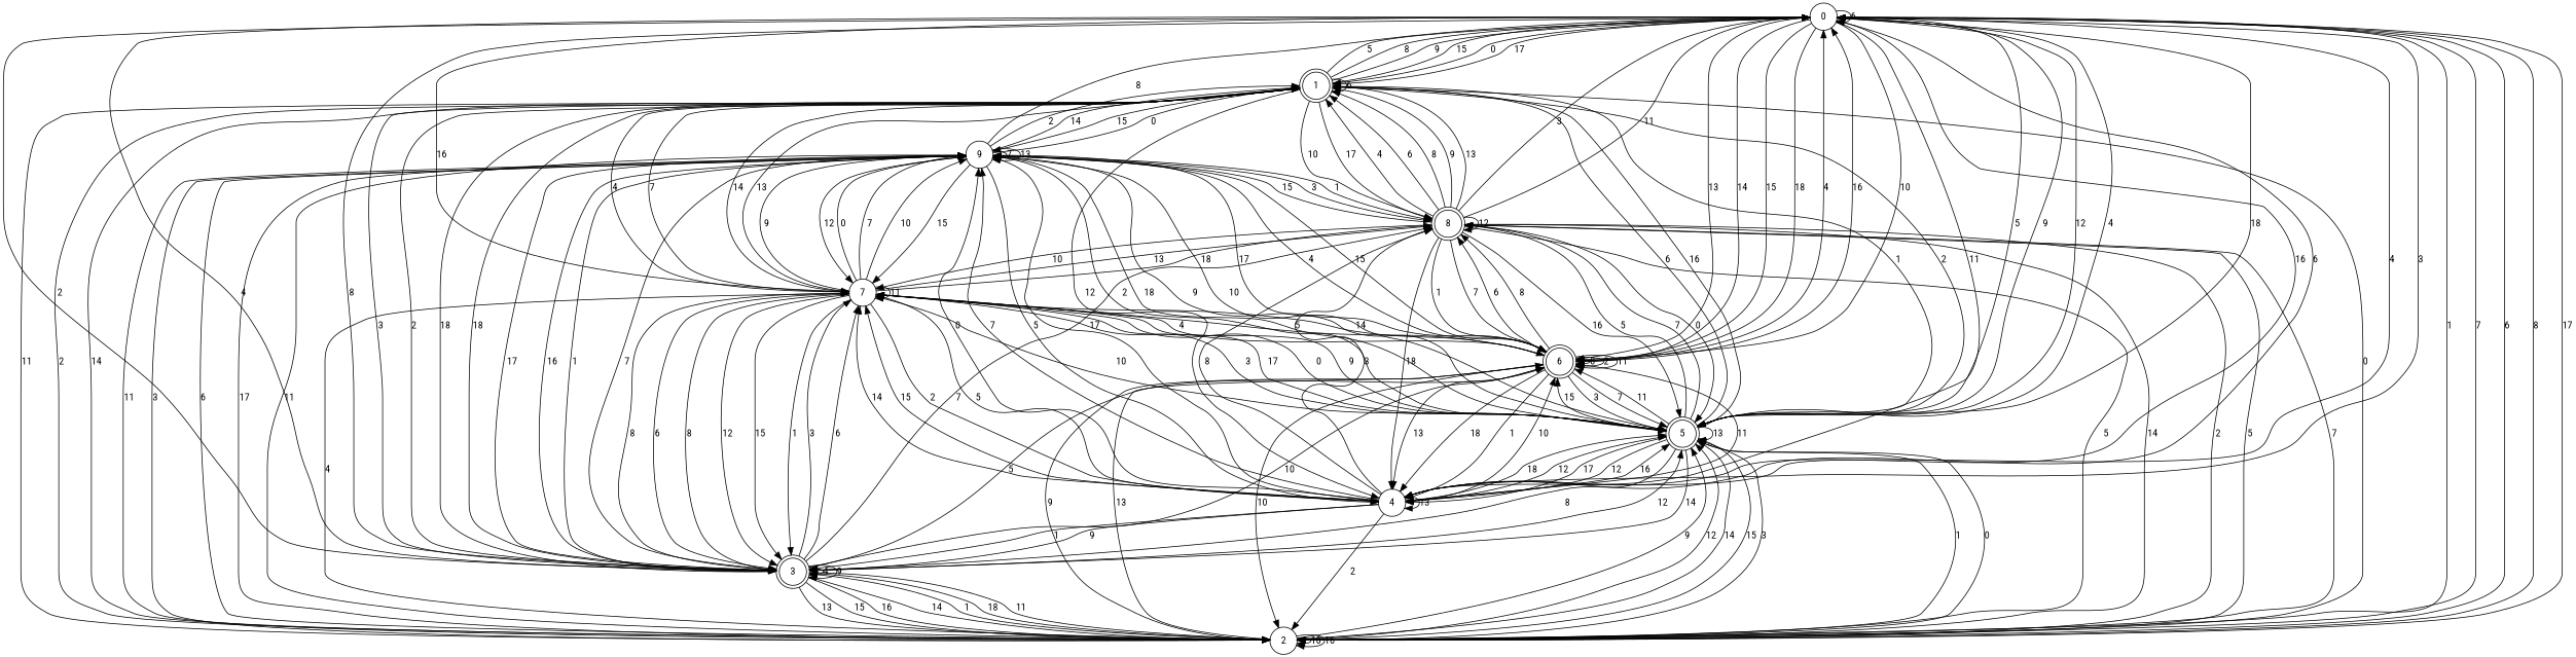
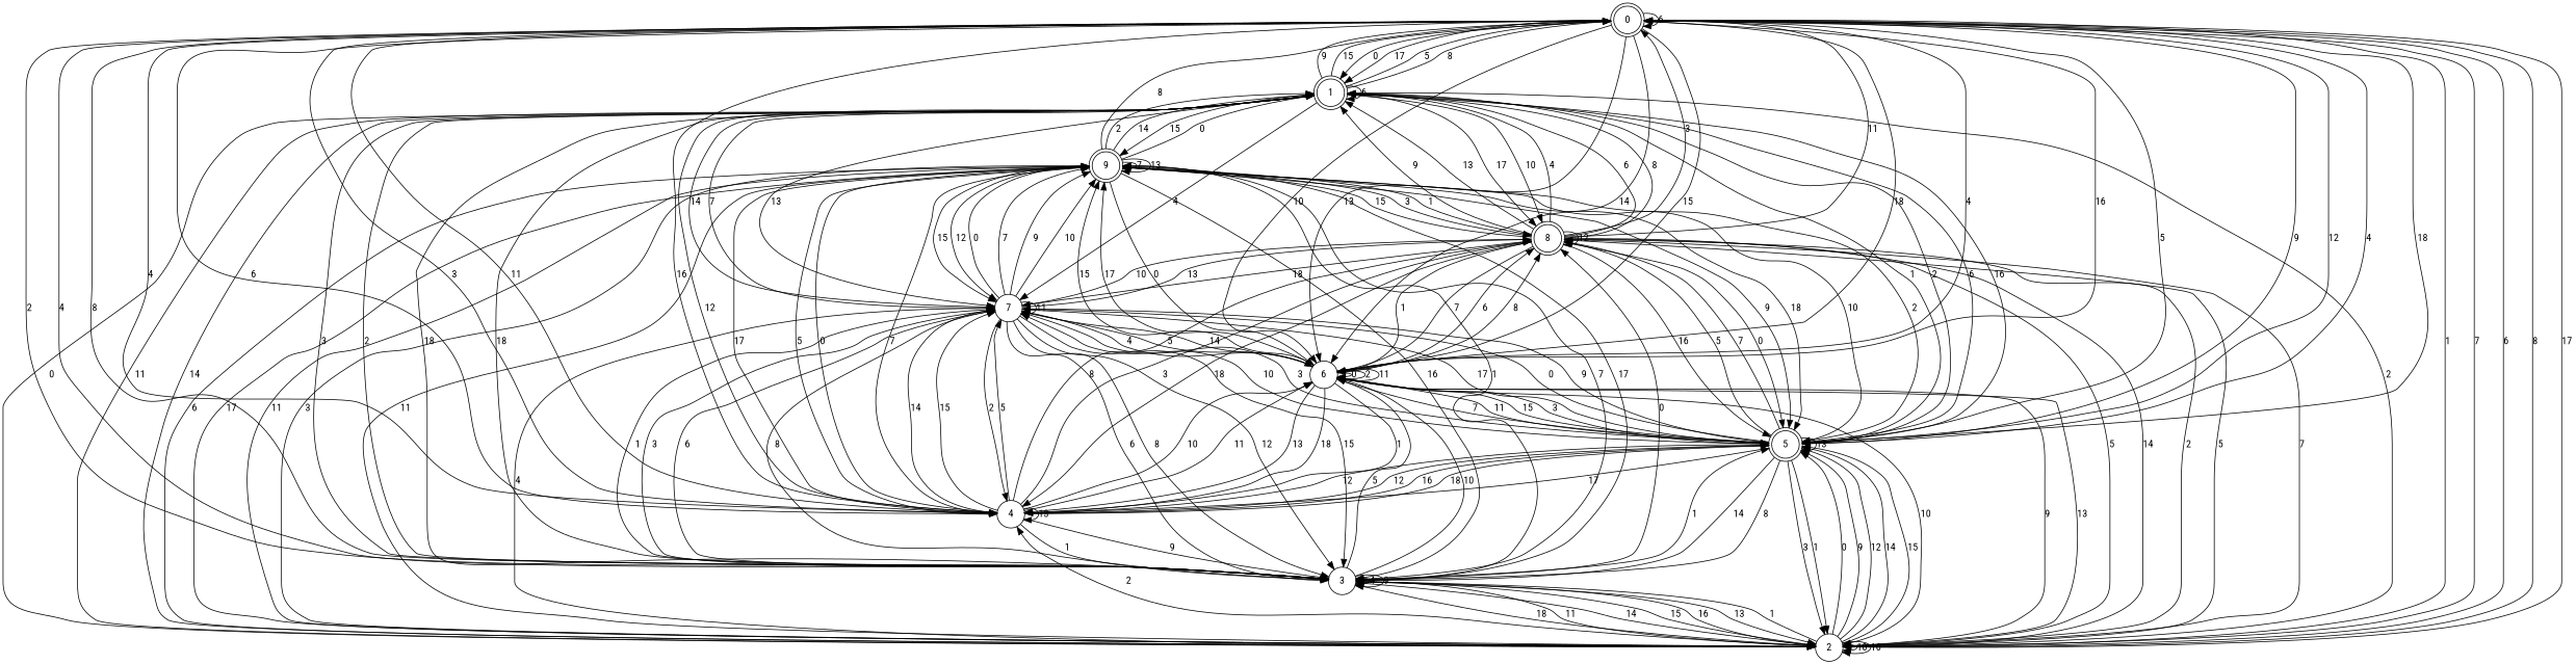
  digraph {
    fontname="Roboto Condensed"
    node [fontname="Roboto Condensed" shape=circle]
    edge [fontname="Roboto Condensed"]
-   n1 [label=0]
+   n1 [label=0 shape=doublecircle]
    n2 [label=1 shape=doublecircle]
    n3 [label=2]
-   n4 [label=3 shape=doublecircle]
+   n4 [label=3]
    n5 [label=4]
    n6 [label=5 shape=doublecircle]
-   n7 [label=6 shape=doublecircle]
+   n7 [label=6]
    n8 [label=7]
    n9 [label=8 shape=doublecircle]
-   n10 [label=9]
+   n10 [label=9 shape=doublecircle]
    n1 -> n1 [label=6]
    n1 -> n2 [label=0]
    n1 -> n2 [label=17]
    n1 -> n3 [label=1]
    n1 -> n3 [label=7]
    n1 -> n4 [label=2]
    n1 -> n4 [label=4]
    n1 -> n4 [label=8]
    n1 -> n5 [label=3]
    n1 -> n5 [label=11]
    n1 -> n5 [label=16]
    n1 -> n6 [label=5]
    n1 -> n6 [label=9]
    n1 -> n6 [label=12]
    n1 -> n7 [label=10]
    n1 -> n7 [label=13]
    n1 -> n7 [label=14]
    n1 -> n7 [label=15]
    n1 -> n7 [label=18]
    n2 -> n1 [label=5]
    n2 -> n1 [label=8]
    n2 -> n1 [label=9]
    n2 -> n1 [label=15]
    n2 -> n2 [label=6]
    n2 -> n3 [label=0]
    n2 -> n3 [label=11]
    n2 -> n3 [label=14]
    n2 -> n4 [label=3]
    n2 -> n4 [label=18]
    n2 -> n5 [label=12]
    n2 -> n6 [label=1]
    n2 -> n6 [label=2]
    n2 -> n8 [label=4]
    n2 -> n8 [label=7]
    n2 -> n8 [label=13]
    n2 -> n9 [label=10]
    n2 -> n9 [label=17]
    n2 -> n10 [label=15]
    n3 -> n1 [label=6]
    n3 -> n1 [label=8]
    n3 -> n1 [label=17]
    n3 -> n2 [label=2]
    n3 -> n3 [label=10]
    n3 -> n3 [label=16]
    n3 -> n4 [label=1]
    n3 -> n4 [label=18]
    n3 -> n6 [label=0]
    n3 -> n6 [label=9]
    n3 -> n6 [label=12]
    n3 -> n6 [label=14]
    n3 -> n6 [label=15]
    n3 -> n7 [label=13]
    n3 -> n8 [label=4]
    n3 -> n9 [label=5]
    n3 -> n9 [label=7]
    n3 -> n10 [label=3]
    n3 -> n10 [label=11]
    n4 -> n2 [label=2]
    n4 -> n2 [label=18]
    n4 -> n3 [label=11]
    n4 -> n3 [label=13]
    n4 -> n3 [label=14]
    n4 -> n3 [label=15]
    n4 -> n3 [label=16]
    n4 -> n4 [label=4]
    n4 -> n4 [label=9]
-   n4 -> n6 [label=12]
+   n4 -> n6 [label=1]
    n4 -> n7 [label=5]
    n4 -> n7 [label=10]
    n4 -> n8 [label=3]
    n4 -> n8 [label=6]
    n4 -> n8 [label=8]
-   n4 -> n9 [label=7]
+   n4 -> n9 [label=0]
    n4 -> n10 [label=1]
    n4 -> n10 [label=7]
    n4 -> n10 [label=17]
    n5 -> n1 [label=4]
    n5 -> n1 [label=6]
-   n5 -> n3 [label=2]
+   n3 -> n5 [label=2]
    n5 -> n4 [label=1]
    n5 -> n4 [label=9]
    n5 -> n5 [label=13]
    n5 -> n6 [label=12]
    n5 -> n6 [label=16]
    n5 -> n6 [label=18]
    n5 -> n7 [label=10]
    n5 -> n7 [label=11]
    n5 -> n8 [label=5]
    n5 -> n8 [label=14]
    n5 -> n8 [label=15]
    n5 -> n9 [label=3]
    n5 -> n9 [label=8]
    n5 -> n10 [label=0]
    n5 -> n10 [label=7]
    n5 -> n10 [label=17]
    n6 -> n1 [label=4]
    n6 -> n1 [label=18]
    n6 -> n2 [label=6]
    n6 -> n2 [label=16]
    n6 -> n3 [label=1]
    n6 -> n3 [label=3]
    n6 -> n4 [label=8]
    n6 -> n4 [label=14]
    n6 -> n5 [label=12]
    n6 -> n5 [label=17]
    n6 -> n6 [label=13]
    n6 -> n7 [label=11]
    n6 -> n7 [label=15]
    n6 -> n8 [label=0]
    n6 -> n8 [label=9]
    n6 -> n8 [label=10]
    n6 -> n9 [label=5]
    n6 -> n9 [label=7]
    n6 -> n10 [label=2]
    n7 -> n1 [label=4]
    n7 -> n1 [label=16]
    n7 -> n3 [label=9]
    n7 -> n3 [label=10]
    n7 -> n5 [label=1]
    n7 -> n5 [label=13]
    n7 -> n5 [label=18]
    n7 -> n6 [label=3]
    n7 -> n6 [label=7]
    n7 -> n7 [label=0]
    n7 -> n7 [label=2]
    n7 -> n7 [label=11]
    n7 -> n8 [label=5]
    n7 -> n8 [label=14]
    n7 -> n9 [label=6]
    n7 -> n9 [label=8]
    n7 -> n10 [label=15]
    n7 -> n10 [label=17]
-   n8 -> n1 [label=16]
    n8 -> n2 [label=14]
    n8 -> n4 [label=1]
    n8 -> n4 [label=6]
    n8 -> n4 [label=8]
    n8 -> n4 [label=12]
    n8 -> n4 [label=15]
    n8 -> n5 [label=2]
    n8 -> n6 [label=3]
    n8 -> n6 [label=17]
    n8 -> n7 [label=4]
    n8 -> n8 [label=11]
    n8 -> n9 [label=13]
    n8 -> n9 [label=18]
    n8 -> n10 [label=0]
    n8 -> n10 [label=7]
    n8 -> n10 [label=9]
    n8 -> n10 [label=10]
    n9 -> n1 [label=3]
    n9 -> n1 [label=11]
    n9 -> n2 [label=4]
    n9 -> n2 [label=6]
    n9 -> n2 [label=8]
    n9 -> n2 [label=9]
    n9 -> n2 [label=13]
    n9 -> n3 [label=2]
    n9 -> n3 [label=5]
    n9 -> n3 [label=14]
    n9 -> n5 [label=18]
    n9 -> n6 [label=0]
    n9 -> n6 [label=16]
    n9 -> n7 [label=1]
    n9 -> n7 [label=7]
    n9 -> n8 [label=10]
    n9 -> n9 [label=12]
    n9 -> n10 [label=15]
    n10 -> n1 [label=8]
    n10 -> n2 [label=0]
    n10 -> n2 [label=2]
    n10 -> n2 [label=14]
    n10 -> n3 [label=6]
    n10 -> n3 [label=11]
    n10 -> n3 [label=17]
    n10 -> n4 [label=16]
    n10 -> n5 [label=5]
    n10 -> n6 [label=9]
    n10 -> n6 [label=10]
    n10 -> n6 [label=18]
-   n10 -> n7 [label=4]
+   n10 -> n7 [label=0]
    n10 -> n8 [label=12]
    n10 -> n8 [label=15]
    n10 -> n9 [label=1]
    n10 -> n9 [label=3]
    n10 -> n10 [label=7]
    n10 -> n10 [label=13]
  }
